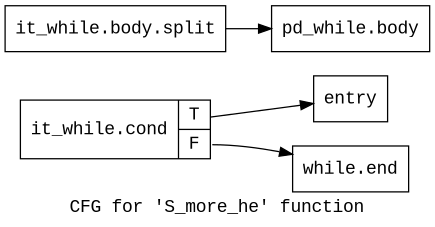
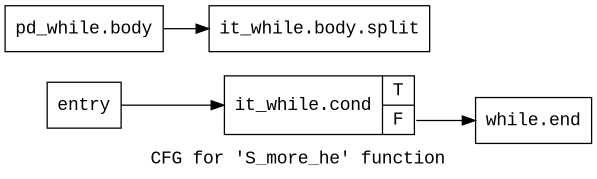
  digraph {
    fontname="Liberation Mono"
    label="CFG for 'S_more_he' function"
    rankdir=LR
    node [fontname="Liberation Mono" shape=record]
    edge [fontname="Liberation Mono"]
    n1 [label="{entry}"]
    n2 [label="{it_while.cond|{<s0>T|<s1>F}}"]
    n3 [label="{while.end}"]
    n4 [label="{pd_while.body}"]
    n5 [label="{it_while.body.split}"]
-   n2 -> n1
+   n1 -> n2
    n2 -> n3 [tailport=s1]
-   n5 -> n4
+   n4 -> n5
  }
